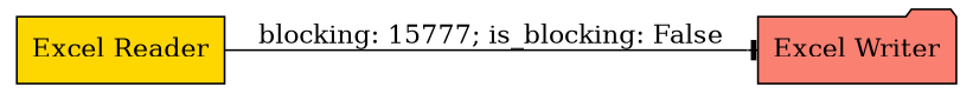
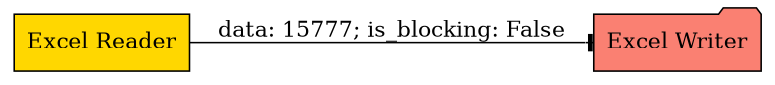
  digraph {
    rankdir=LR
    fontname="DejaVu Serif"
    node [style=filled fontname="DejaVu Serif"]
    n1 [label="Excel Reader" fillcolor=gold shape=box]
    n2 [label="Excel Writer" fillcolor=salmon shape=folder]
-   n1 -> n2 [label="blocking: 15777; is_blocking: False" arrowhead=tee fontname="DejaVu Serif"]
+   n1 -> n2 [label="data: 15777; is_blocking: False" arrowhead=tee fontname="DejaVu Serif"]
  }
